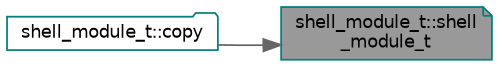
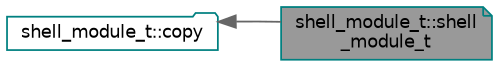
  digraph {
    rankdir=RL
    node [color=teal fontname=Helvetica fontsize=10 style=filled]
    n1 [fillcolor=grey60 fontcolor=black height=0.2 label="shell_module_t::shell\l_module_t" shape=note width=0.4]
    n2 [fillcolor=white height=0.2 label="shell_module_t::copy" shape=folder width=0.4]
-   n1 -> n2 [color=gray40 dir=back fontname=Helvetica fontsize=10 labelfontname=Helvetica labelfontsize=10 style=solid]
+   n2 -> n1 [color=gray40 dir=back fontname=Helvetica fontsize=10 labelfontname=Helvetica labelfontsize=10 style=solid]
  }
